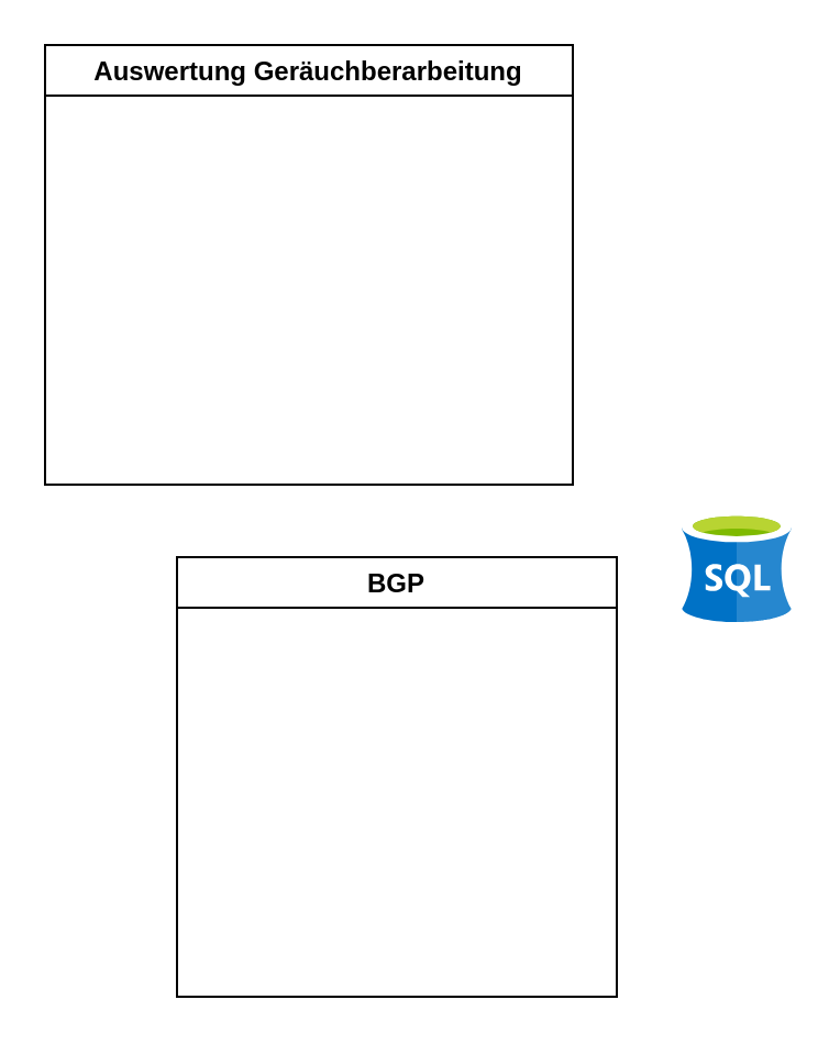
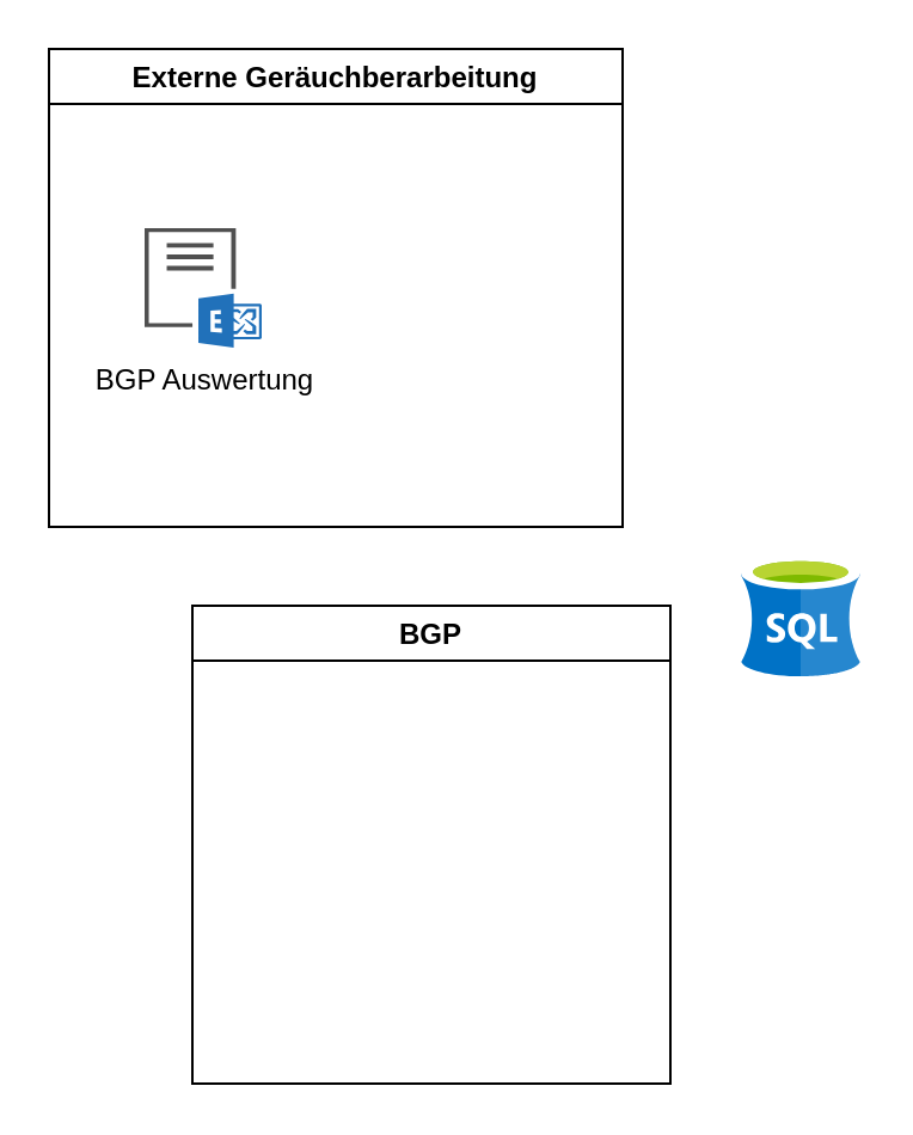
  <mxCell id="0" />
  <mxCell id="1" parent="0" />
- <mxCell id="2" value="Auswertung Geräuchberarbeitung" style="swimlane;" vertex="1" parent="1"><mxGeometry x="20" y="20" width="240" height="200" as="geometry" /></mxCell>
+ <mxCell id="2" value="Externe Geräuchberarbeitung" style="swimlane;" vertex="1" parent="1"><mxGeometry x="20" y="20" width="240" height="200" as="geometry" /></mxCell>
+ <mxCell id="3" value="BGP Auswertung" style="sketch=0;pointerEvents=1;shadow=0;dashed=0;html=1;strokeColor=none;labelPosition=center;verticalLabelPosition=bottom;verticalAlign=top;align=center;fillColor=#505050;shape=mxgraph.mscae.intune.conditional_access_exchange" vertex="1" parent="2"><mxGeometry x="40" y="75" width="49" height="50" as="geometry" /></mxCell>
  <mxCell id="4" value="" style="sketch=0;aspect=fixed;html=1;points=[];align=center;image;fontSize=12;image=img/lib/mscae/dep/SQL_Server_Stretch_DB.svg;" vertex="1" parent="1"><mxGeometry x="310" y="233" width="50" height="50" as="geometry" /></mxCell>
  <mxCell id="5" value="BGP" style="swimlane;" vertex="1" parent="1"><mxGeometry x="80" y="253" width="200" height="200" as="geometry" /></mxCell>
